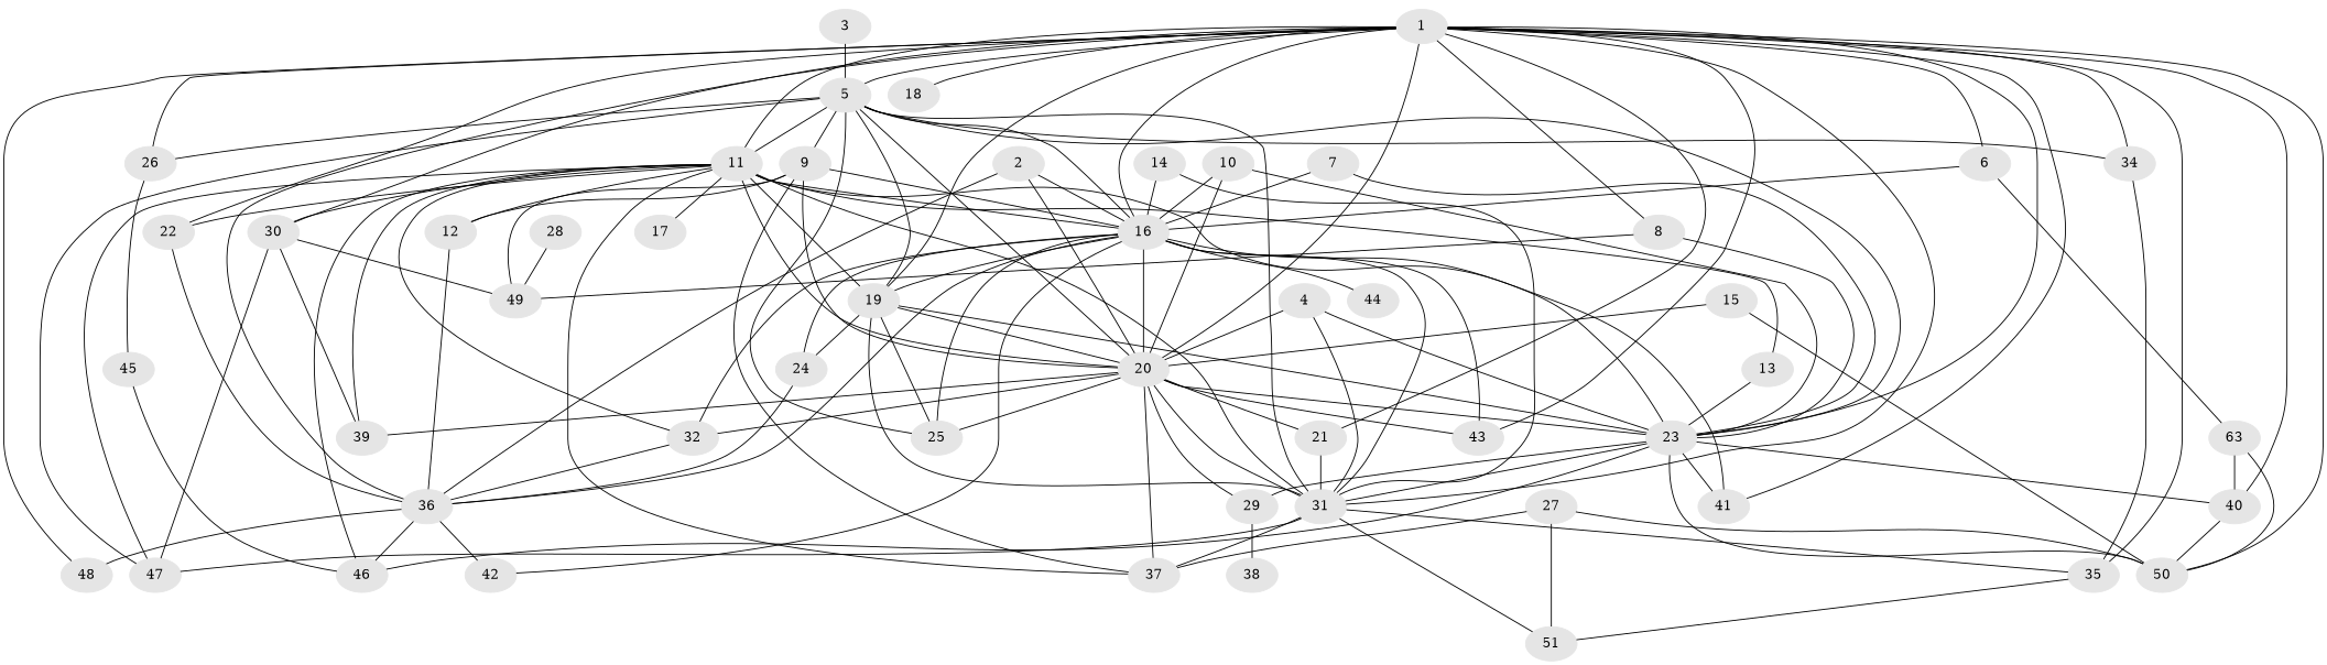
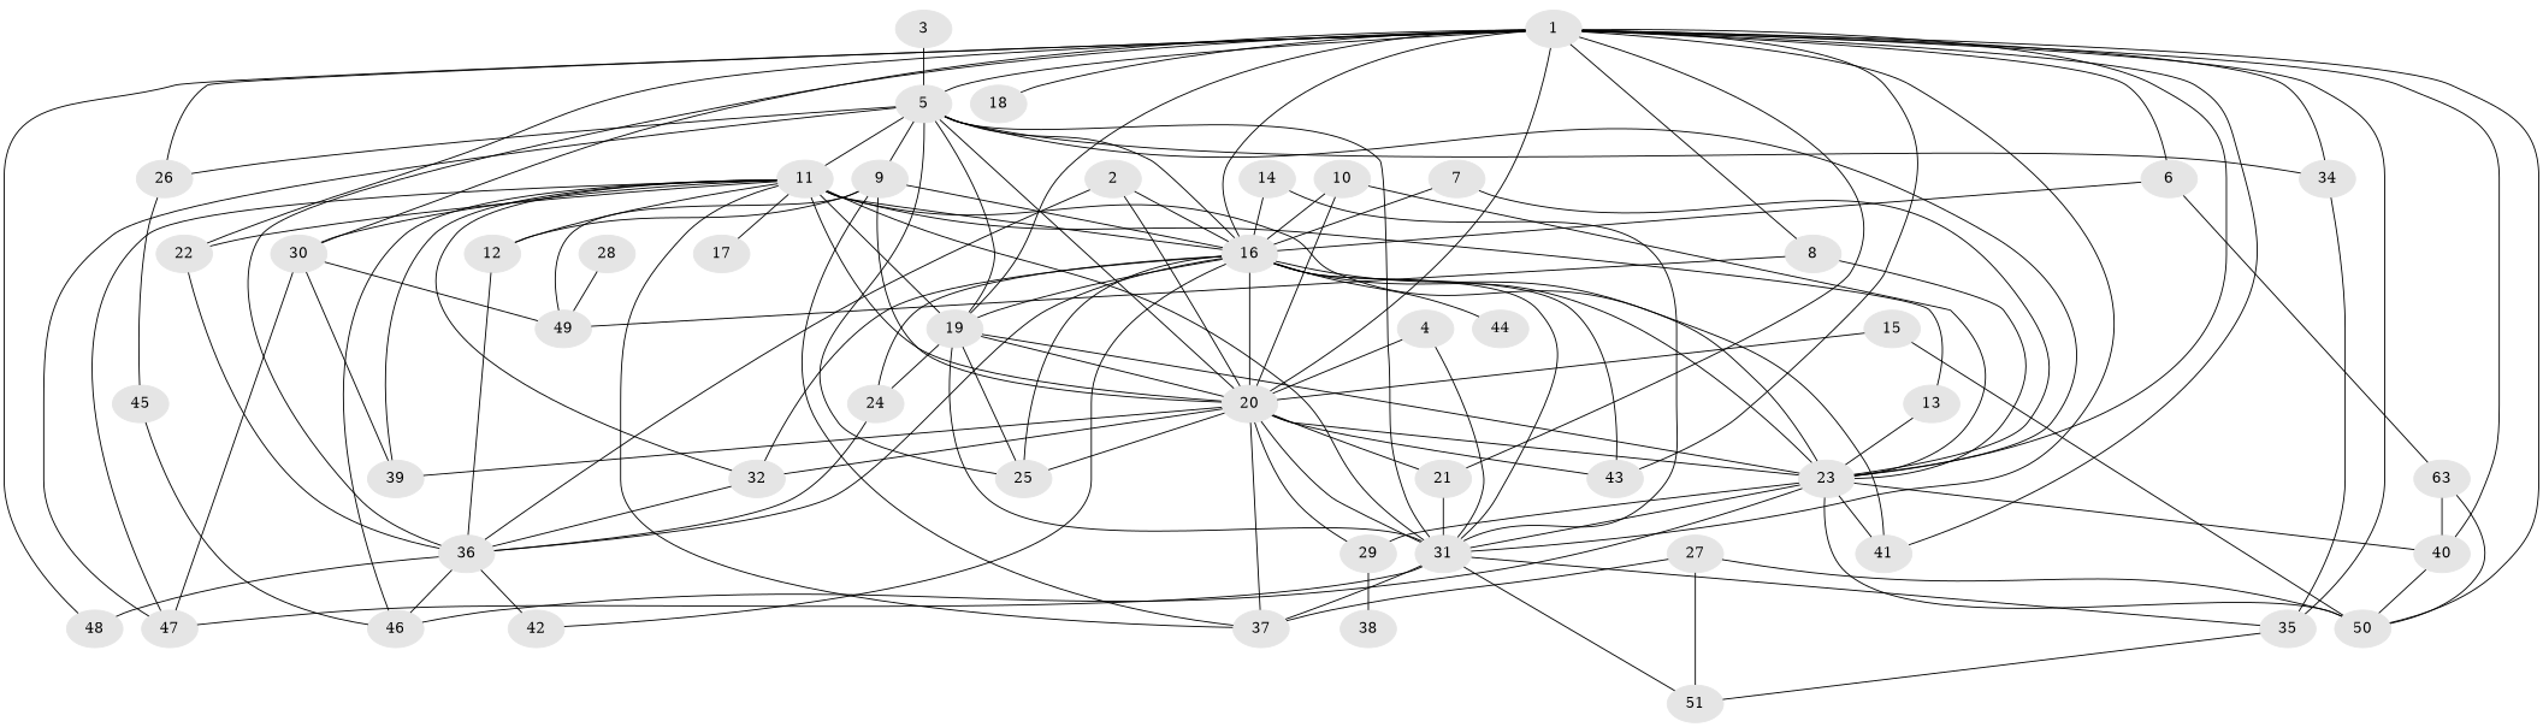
  graph {
    node [color=gray90 style=filled]
    edge [weight=1.0]
    1
    5
    6
    8
    11
    16
    18
    19
    20
    21
    22
    23
    26
    30
    31
    34
    35
    36
    40
    41
    43
    48
    50
    9
    25
    47
    n27 [label=63]
    49
    12
    37
    13
    17
    32
    39
    46
    24
    42
    44
    29
    45
    51
    2
    3
    4
    7
    10
    14
    15
    38
    27
    28
    1 -- 5 [weight=3.0]
    1 -- 6
    1 -- 8
-   1 -- 11 [weight=2.0]
    1 -- 16 [weight=2.0]
    1 -- 18
    1 -- 19 [weight=3.0]
    1 -- 20 [weight=4.0]
    1 -- 21
    1 -- 22
    1 -- 23 [weight=2.0]
    1 -- 26
    1 -- 30 [weight=2.0]
    1 -- 31 [weight=2.0]
    1 -- 34
    1 -- 35 [weight=2.0]
    1 -- 36
    1 -- 40
    1 -- 41
    1 -- 43
    1 -- 48
    1 -- 50 [weight=2.0]
    5 -- 11
    5 -- 16
    5 -- 19
    5 -- 20 [weight=2.0]
    5 -- 23
    5 -- 26 [weight=2.0]
    5 -- 31
    5 -- 34
    5 -- 9
    5 -- 25
    5 -- 47
    6 -- 16
    6 -- n27
    8 -- 23
    8 -- 49
    11 -- 16 [weight=2.0]
    11 -- 19
    11 -- 20 [weight=3.0]
    11 -- 22
    11 -- 23 [weight=2.0]
    11 -- 30
    11 -- 31
    11 -- 47
    11 -- 12
    11 -- 37
    11 -- 13
    11 -- 17
    11 -- 32
    11 -- 39 [weight=2.0]
    11 -- 46
    16 -- 19
    16 -- 20 [weight=5.0]
-   4 -- 23
+   16 -- 23
    16 -- 31
    16 -- 36
    16 -- 41
    16 -- 43
    16 -- 25
    16 -- 32 [weight=2.0]
    16 -- 24
    16 -- 42
    16 -- 44
    19 -- 20 [weight=2.0]
    19 -- 23
    19 -- 31
    19 -- 25
    19 -- 24
    20 -- 21
    20 -- 23 [weight=2.0]
    20 -- 31 [weight=4.0]
    20 -- 43
    20 -- 25
    20 -- 37
    20 -- 32
    20 -- 39
    20 -- 29
    21 -- 31
    22 -- 36
    23 -- 31 [weight=2.0]
    23 -- 40
    23 -- 41
    23 -- 50 [weight=3.0]
    23 -- 46
    23 -- 29 [weight=2.0]
    26 -- 45
    30 -- 47
    30 -- 49
    30 -- 39
    31 -- 35
    31 -- 47
    31 -- 37 [weight=2.0]
    31 -- 51
    34 -- 35
    35 -- 51
    36 -- 48 [weight=2.0]
    36 -- 46
    36 -- 42
    40 -- 50
    9 -- 16
    9 -- 20
    9 -- 49
    9 -- 12
    9 -- 37
    n27 -- 40
    n27 -- 50
    12 -- 36
    13 -- 23
    32 -- 36
    24 -- 36
    29 -- 38
    45 -- 46
    2 -- 16
    2 -- 20
    2 -- 36
    3 -- 5
    4 -- 20
    4 -- 31
    7 -- 16
    7 -- 23
    10 -- 16
    10 -- 20
    10 -- 23
    14 -- 16
    14 -- 31
    15 -- 20
    15 -- 50
    27 -- 50
    27 -- 37
    27 -- 51
    28 -- 49
  }
